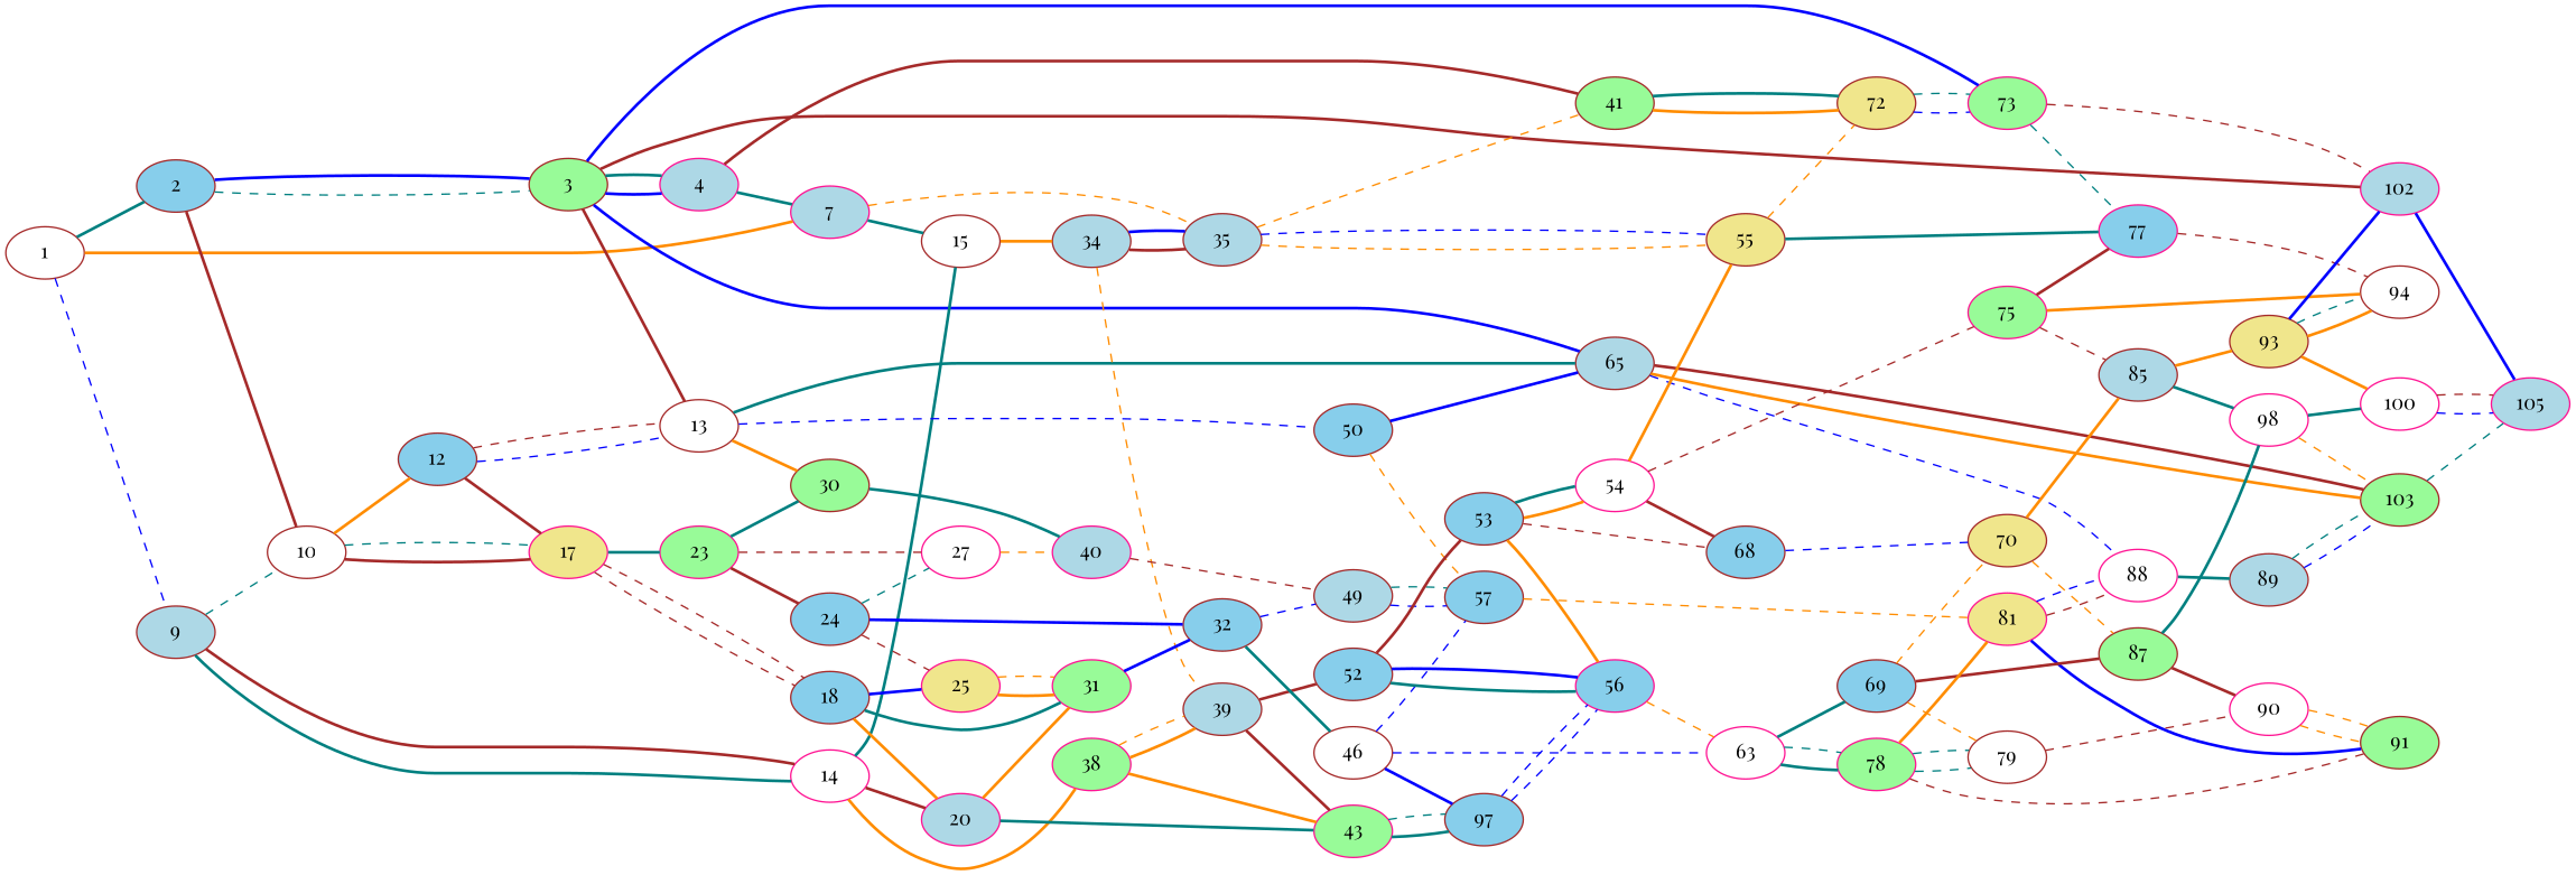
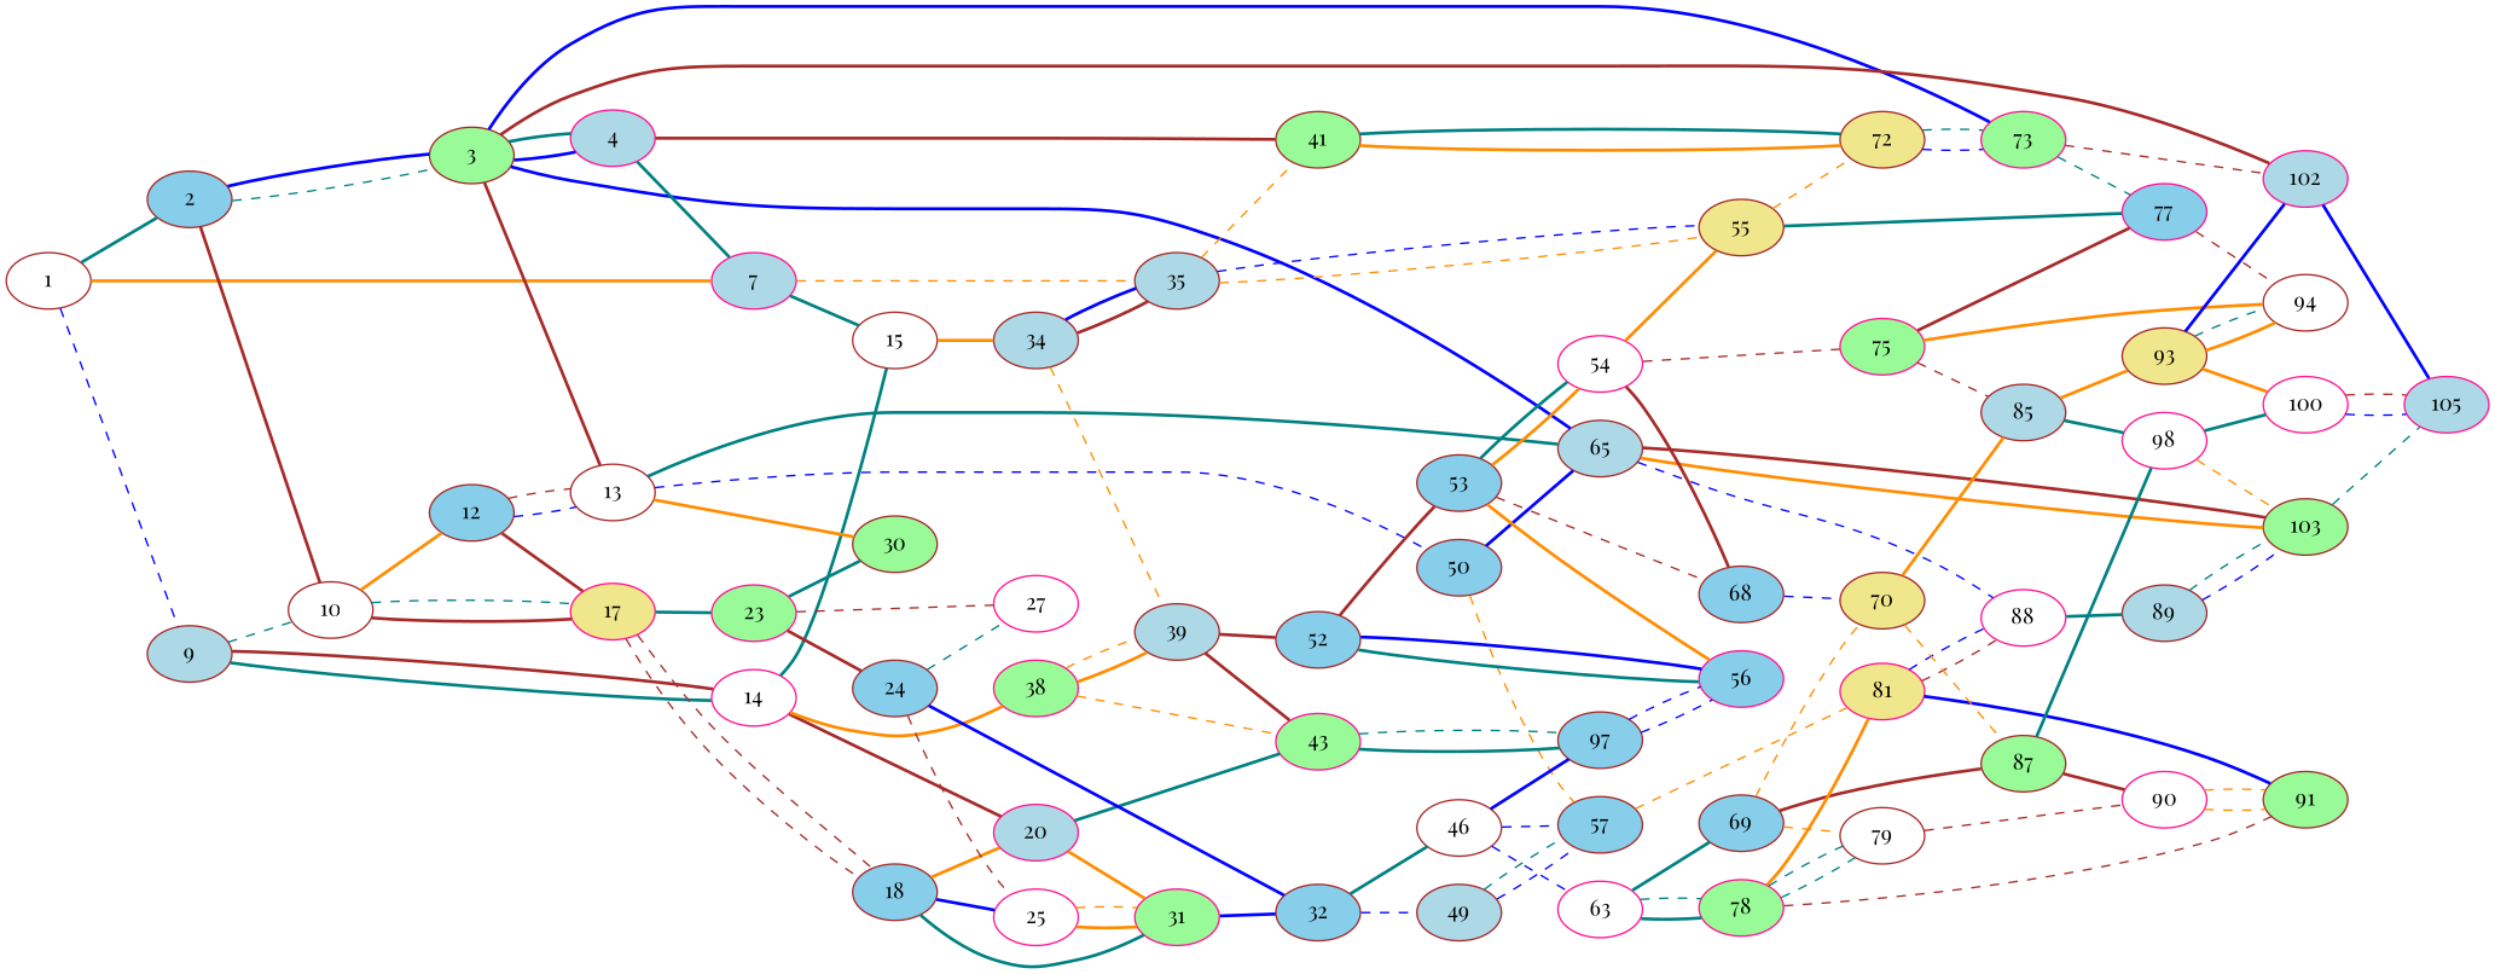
  graph {
    fontname="Playfair Display"
    rankdir=LR
    node [color=brown fillcolor=white fontname="Playfair Display" style=filled]
    edge [color=teal fontname="Playfair Display" style=bold]
    1 [super="+6"]
    2 [fillcolor=skyblue]
    7 [color=deeppink fillcolor=lightblue super="+8"]
    9 [fillcolor=lightblue]
    3 [fillcolor=palegreen super="+74"]
    10 [super="+11"]
    15 [super="+16"]
    35 [fillcolor=lightblue super="+36"]
    14 [color=deeppink super="+21"]
    4 [color=deeppink fillcolor=lightblue super="+5"]
    13 [super="+29"]
    65 [fillcolor=lightblue super="+66"]
    73 [color=deeppink fillcolor=palegreen super="+96"]
    102 [color=deeppink fillcolor=lightblue super="+106"]
    12 [fillcolor=skyblue]
    17 [color=deeppink fillcolor=khaki super="+22"]
    41 [fillcolor=palegreen]
    30 [fillcolor=palegreen]
    50 [fillcolor=skyblue super="+60"]
    88 [color=deeppink]
    103 [fillcolor=palegreen super="+104"]
    77 [color=deeppink fillcolor=skyblue super="+95"]
    105 [color=deeppink fillcolor=lightblue]
    72 [fillcolor=khaki]
    34 [fillcolor=lightblue super="+37"]
    55 [fillcolor=khaki super="+71"]
    20 [color=deeppink fillcolor=lightblue super="+42"]
    38 [color=deeppink fillcolor=palegreen]
    18 [fillcolor=skyblue super="+19"]
    23 [color=deeppink fillcolor=palegreen super="+26"]
-   40 [color=deeppink fillcolor=lightblue super="+48"]
    57 [fillcolor=skyblue super="+58"]
    31 [color=deeppink fillcolor=palegreen super="+33"]
    43 [color=deeppink fillcolor=palegreen super="+44"]
    39 [fillcolor=lightblue super="+51"]
-   25 [color=deeppink fillcolor=khaki]
+   25 [color=deeppink]
    24 [fillcolor=skyblue super="+28"]
    27 [color=deeppink]
    32 [fillcolor=skyblue super="+45"]
    n40 [fillcolor=skyblue label=97]
    46 [super="+59"]
    49 [fillcolor=lightblue]
    63 [color=deeppink super="+64"]
    52 [fillcolor=skyblue]
    56 [color=deeppink fillcolor=skyblue super="+61"]
    53 [fillcolor=skyblue super="+62"]
    81 [color=deeppink fillcolor=khaki super="+82"]
    69 [fillcolor=skyblue super="+80"]
    78 [color=deeppink fillcolor=palegreen super="+83"]
    54 [color=deeppink super="+67"]
    68 [fillcolor=skyblue]
    75 [color=deeppink fillcolor=palegreen super="+76"]
    70 [fillcolor=khaki super="+84"]
    85 [fillcolor=lightblue super="+86"]
    94
    91 [fillcolor=palegreen]
    79
    87 [fillcolor=palegreen super="+97"]
    89 [fillcolor=lightblue]
    90 [color=deeppink super="+92"]
    98 [color=deeppink super="+99"]
    93 [fillcolor=khaki super="+101"]
    100 [color=deeppink]
    1 -- 2
    1 -- 7 [color=darkorange]
    1 -- 9 [color=blue style=dashed]
    2 -- 3 [style=dashed]
    2 -- 3 [color=blue]
    2 -- 10 [color=brown]
    7 -- 15
    7 -- 35 [color=darkorange style=dashed]
    9 -- 10 [style=dashed]
    9 -- 14
    9 -- 14 [color=brown]
    3 -- 4 [color=blue]
    3 -- 4
    3 -- 13 [color=brown]
    3 -- 65 [color=blue]
    3 -- 73 [color=blue]
    3 -- 102 [color=brown]
    10 -- 12 [color=darkorange]
    10 -- 17 [color=brown]
    10 -- 17 [style=dashed]
    15 -- 34 [color=darkorange weight=2]
    35 -- 41 [color=darkorange style=dashed]
    35 -- 55 [color=darkorange style=dashed]
    35 -- 55 [color=blue style=dashed]
    14 -- 15
    14 -- 20 [color=brown]
    14 -- 38 [color=darkorange]
    4 -- 7
    4 -- 41 [color=brown]
    13 -- 65
    13 -- 30 [color=darkorange]
    13 -- 50 [color=blue style=dashed]
    65 -- 88 [color=blue style=dashed]
    65 -- 103 [color=darkorange]
    65 -- 103 [color=brown]
    73 -- 102 [color=brown style=dashed]
    73 -- 77 [style=dashed]
    102 -- 105 [color=blue]
    12 -- 13 [color=blue style=dashed]
    12 -- 13 [color=brown style=dashed]
    12 -- 17 [color=brown]
    17 -- 18 [color=brown style=dashed]
    17 -- 18 [color=brown style=dashed]
    17 -- 23
    41 -- 72 [color=darkorange]
    41 -- 72
-   30 -- 40
    50 -- 65 [color=blue]
    50 -- 57 [color=darkorange style=dashed]
    88 -- 89
    103 -- 105 [style=dashed]
    77 -- 94 [color=brown style=dashed]
    72 -- 73 [color=blue style=dashed]
    72 -- 73 [style=dashed]
    34 -- 35 [color=brown]
    34 -- 35 [color=blue]
    34 -- 39 [color=darkorange style=dashed]
    55 -- 77
    55 -- 72 [color=darkorange style=dashed]
    20 -- 31 [color=darkorange]
    20 -- 43
-   38 -- 43 [color=darkorange]
+   38 -- 43 [color=darkorange style=dashed]
    38 -- 39 [color=darkorange]
    38 -- 39 [color=darkorange style=dashed]
    18 -- 20 [color=darkorange]
    18 -- 31
    18 -- 25 [color=blue]
    23 -- 30
    23 -- 24 [color=brown]
    23 -- 27 [color=brown style=dashed]
-   40 -- 49 [color=brown style=dashed]
    57 -- 81 [color=darkorange style=dashed]
    31 -- 32 [color=blue]
    43 -- n40
    43 -- n40 [style=dashed]
    39 -- 43 [color=brown]
    39 -- 52 [color=brown]
    25 -- 31 [color=darkorange]
    25 -- 31 [color=darkorange style=dashed]
    24 -- 25 [color=brown style=dashed]
    24 -- 27 [style=dashed]
    24 -- 32 [color=blue]
-   27 -- 40 [color=darkorange style=dashed]
    32 -- 46
    32 -- 49 [color=blue style=dashed]
    n40 -- 56 [color=blue style=dashed]
    n40 -- 56 [color=blue style=dashed]
    46 -- 57 [color=blue style=dashed]
    46 -- n40 [color=blue]
    46 -- 63 [color=blue style=dashed]
    49 -- 57 [color=blue style=dashed]
    49 -- 57 [style=dashed]
    63 -- 69
    63 -- 78
    63 -- 78 [style=dashed]
    52 -- 56
    52 -- 56 [color=blue]
    52 -- 53 [color=brown]
-   56 -- 63 [color=darkorange style=dashed]
    53 -- 56 [color=darkorange]
    53 -- 54 [color=darkorange]
    53 -- 54
    53 -- 68 [color=brown style=dashed]
    81 -- 88 [color=brown style=dashed]
    81 -- 88 [color=blue style=dashed]
    81 -- 91 [color=blue]
    69 -- 70 [color=darkorange style=dashed]
    69 -- 79 [color=darkorange style=dashed]
    69 -- 87 [color=brown]
    78 -- 81 [color=darkorange]
    78 -- 91 [color=brown style=dashed]
    78 -- 79 [style=dashed]
    78 -- 79 [style=dashed]
    54 -- 55 [color=darkorange]
    54 -- 68 [color=brown]
    54 -- 75 [color=brown style=dashed]
    68 -- 70 [color=blue style=dashed]
    75 -- 77 [color=brown]
    75 -- 85 [color=brown style=dashed]
    75 -- 94 [color=darkorange]
    70 -- 85 [color=darkorange]
    70 -- 87 [color=darkorange style=dashed]
    85 -- 98
    85 -- 93 [color=darkorange]
    79 -- 90 [color=brown style=dashed]
    87 -- 90 [color=brown]
    87 -- 98
    89 -- 103 [color=blue style=dashed]
    89 -- 103 [style=dashed]
    90 -- 91 [color=darkorange style=dashed]
    90 -- 91 [color=darkorange style=dashed]
    98 -- 103 [color=darkorange style=dashed]
    98 -- 100
    93 -- 102 [color=blue]
    93 -- 94 [color=darkorange]
    93 -- 94 [style=dashed]
    93 -- 100 [color=darkorange]
    100 -- 105 [color=blue style=dashed]
    100 -- 105 [color=brown style=dashed]
  }
